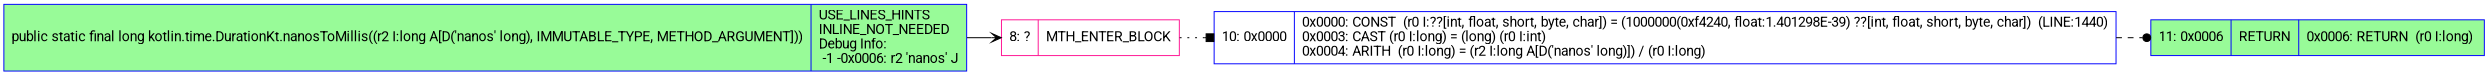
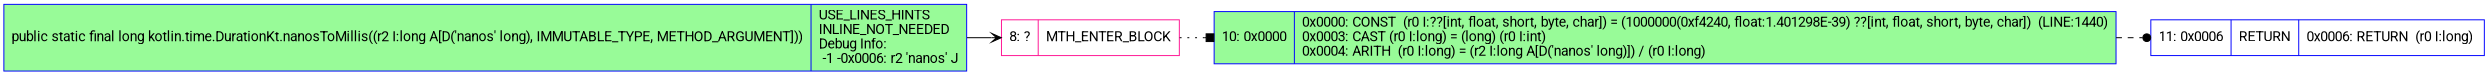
  digraph {
    fontname=Roboto
    rankdir=LR
    node [color=blue fillcolor=white fontname=Roboto shape=record style=filled]
    edge [fontname=Roboto]
    n1 [color=deeppink label="{8\:\ ?|MTH_ENTER_BLOCK\l}"]
-   n2 [label="{10\:\ 0x0000|0x0000: CONST  (r0 I:??[int, float, short, byte, char]) = (1000000(0xf4240, float:1.401298E\-39) ??[int, float, short, byte, char])  (LINE:1440)\l0x0003: CAST (r0 I:long) = (long) (r0 I:int) \l0x0004: ARITH  (r0 I:long) = (r2 I:long A[D('nanos' long)]) \/ (r0 I:long) \l}"]
-   n3 [fillcolor=palegreen label="{11\:\ 0x0006|RETURN\l|0x0006: RETURN  (r0 I:long) \l}"]
+   n2 [fillcolor=palegreen label="{10\:\ 0x0000|0x0000: CONST  (r0 I:??[int, float, short, byte, char]) = (1000000(0xf4240, float:1.401298E\-39) ??[int, float, short, byte, char])  (LINE:1440)\l0x0003: CAST (r0 I:long) = (long) (r0 I:int) \l0x0004: ARITH  (r0 I:long) = (r2 I:long A[D('nanos' long)]) \/ (r0 I:long) \l}"]
+   n3 [label="{11\:\ 0x0006|RETURN\l|0x0006: RETURN  (r0 I:long) \l}"]
    n4 [fillcolor=palegreen label="{public static final long kotlin.time.DurationKt.nanosToMillis((r2 I:long A[D('nanos' long), IMMUTABLE_TYPE, METHOD_ARGUMENT]))  | USE_LINES_HINTS\lINLINE_NOT_NEEDED\lDebug Info:\l  \-1 \-0x0006: r2 'nanos' J\l}"]
    n1 -> n2 [arrowhead=box style=dotted]
    n2 -> n3 [arrowhead=dot style=dashed]
    n4 -> n1 [arrowhead=vee style=solid]
  }
